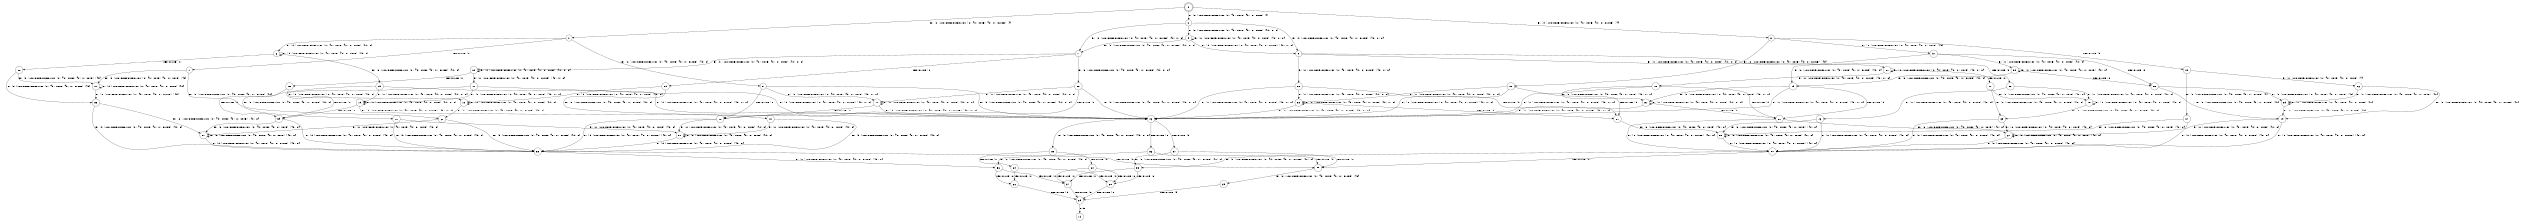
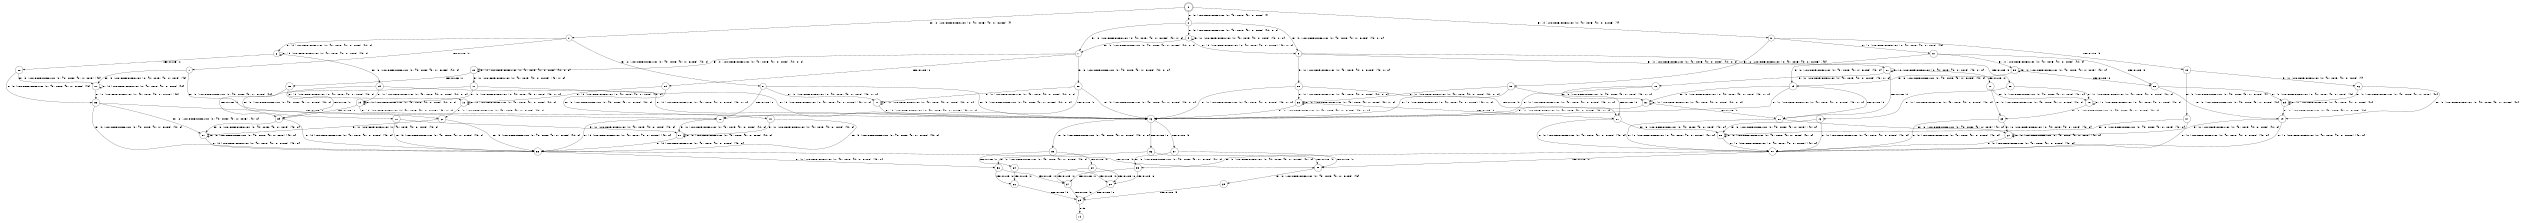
  digraph {
    fontname="DejaVu Sans Mono"
    node [fontname="DejaVu Sans Mono" shape=circle]
    edge [fontname="DejaVu Sans Mono"]
    0 [peripheries=2]
    1
    2
    3
    4
    5
    6
    7
    8
    9
    10
    11
    12
    13
    14
    15
    16
    17
    18
    19
    20
    21
    22
    23
    24
    25
    26
    27
    28
    29
    30
    31
    32
    33
    34
    35
    36
    37
    38
    39
    40
    41
    42
    43
    44
    45
    46
    47
    48
    49
    50
    51
    52
    53
    54
    55
    56
    57
    58
    60
    61
    62
    63
    64
    65
    66
    67
    68
    69
    70
    0 -> 1 [label="EX !1 !ATOMIC_EXCH_BRANCH (1, +1, TRUE, +1, 1, FALSE) !{}"]
    0 -> 2 [label="EX !2 !ATOMIC_EXCH_BRANCH (1, +0, TRUE, +0, 1, TRUE) !{}"]
    0 -> 3 [label="EX !0 !ATOMIC_EXCH_BRANCH (1, +1, TRUE, +1, 1, FALSE) !{}"]
    1 -> 4 [label="TERMINATE !1"]
    1 -> 5 [label="EX !2 !ATOMIC_EXCH_BRANCH (1, +0, TRUE, +0, 1, FALSE) !{0, 1}"]
    1 -> 6 [label="EX !0 !ATOMIC_EXCH_BRANCH (1, +1, TRUE, +1, 1, TRUE) !{0, 1}"]
    2 -> 7 [label="EX !1 !ATOMIC_EXCH_BRANCH (1, +1, TRUE, +1, 1, FALSE) !{0, 1, 2}"]
    2 -> 8 [label="EX !0 !ATOMIC_EXCH_BRANCH (1, +1, TRUE, +1, 1, FALSE) !{0, 1, 2}"]
    2 -> 9 [label="EX !2 !ATOMIC_EXCH_BRANCH (1, +0, TRUE, +0, 1, TRUE) !{0, 1, 2}"]
    3 -> 10 [label="TERMINATE !0"]
    3 -> 11 [label="EX !1 !ATOMIC_EXCH_BRANCH (1, +1, TRUE, +1, 1, TRUE) !{0}"]
    3 -> 12 [label="EX !2 !ATOMIC_EXCH_BRANCH (1, +0, TRUE, +0, 1, FALSE) !{0}"]
    4 -> 13 [label="EX !2 !ATOMIC_EXCH_BRANCH (1, +0, TRUE, +0, 1, FALSE) !{0}"]
    4 -> 14 [label="EX !0 !ATOMIC_EXCH_BRANCH (1, +1, TRUE, +1, 1, TRUE) !{0}"]
    5 -> 15 [label="TERMINATE !1"]
    5 -> 16 [label="EX !0 !ATOMIC_EXCH_BRANCH (1, +1, TRUE, +1, 1, FALSE) !{0, 1, 2}"]
    5 -> 17 [label="EX !2 !ATOMIC_EXCH_BRANCH (1, +0, TRUE, +0, 2, TRUE) !{0, 1, 2}"]
    6 -> 6 [label="EX !0 !ATOMIC_EXCH_BRANCH (1, +1, TRUE, +1, 1, TRUE) !{0, 1}"]
    6 -> 18 [label="TERMINATE !1"]
    6 -> 19 [label="EX !2 !ATOMIC_EXCH_BRANCH (1, +0, TRUE, +0, 1, FALSE) !{0, 1}"]
    7 -> 20 [label="TERMINATE !1"]
    7 -> 21 [label="EX !0 !ATOMIC_EXCH_BRANCH (1, +1, TRUE, +1, 1, TRUE) !{0, 1, 2}"]
    7 -> 22 [label="EX !2 !ATOMIC_EXCH_BRANCH (1, +0, TRUE, +0, 1, FALSE) !{0, 1, 2}"]
    8 -> 23 [label="TERMINATE !0"]
    8 -> 24 [label="EX !1 !ATOMIC_EXCH_BRANCH (1, +1, TRUE, +1, 1, TRUE) !{0, 1, 2}"]
    8 -> 25 [label="EX !2 !ATOMIC_EXCH_BRANCH (1, +0, TRUE, +0, 1, FALSE) !{0, 1, 2}"]
    9 -> 7 [label="EX !1 !ATOMIC_EXCH_BRANCH (1, +1, TRUE, +1, 1, FALSE) !{0, 1, 2}"]
    9 -> 8 [label="EX !0 !ATOMIC_EXCH_BRANCH (1, +1, TRUE, +1, 1, FALSE) !{0, 1, 2}"]
    9 -> 9 [label="EX !2 !ATOMIC_EXCH_BRANCH (1, +0, TRUE, +0, 1, TRUE) !{0, 1, 2}"]
    10 -> 26 [label="EX !1 !ATOMIC_EXCH_BRANCH (1, +1, TRUE, +1, 1, TRUE) !{}"]
    10 -> 27 [label="EX !2 !ATOMIC_EXCH_BRANCH (1, +0, TRUE, +0, 1, FALSE) !{}"]
    11 -> 28 [label="TERMINATE !0"]
    11 -> 29 [label="EX !2 !ATOMIC_EXCH_BRANCH (1, +0, TRUE, +0, 1, FALSE) !{0, 1}"]
    11 -> 30 [label="EX !1 !ATOMIC_EXCH_BRANCH (1, +1, TRUE, +1, 1, TRUE) !{0, 1}"]
    12 -> 16 [label="EX !1 !ATOMIC_EXCH_BRANCH (1, +1, TRUE, +1, 1, FALSE) !{0, 1, 2}"]
    12 -> 31 [label="TERMINATE !0"]
    12 -> 32 [label="EX !2 !ATOMIC_EXCH_BRANCH (1, +0, TRUE, +0, 2, TRUE) !{0, 1, 2}"]
    13 -> 33 [label="EX !0 !ATOMIC_EXCH_BRANCH (1, +1, TRUE, +1, 1, FALSE) !{0, 2}"]
    13 -> 34 [label="EX !2 !ATOMIC_EXCH_BRANCH (1, +0, TRUE, +0, 2, TRUE) !{0, 2}"]
    14 -> 14 [label="EX !0 !ATOMIC_EXCH_BRANCH (1, +1, TRUE, +1, 1, TRUE) !{0}"]
    14 -> 35 [label="EX !2 !ATOMIC_EXCH_BRANCH (1, +0, TRUE, +0, 1, FALSE) !{0}"]
    15 -> 33 [label="EX !0 !ATOMIC_EXCH_BRANCH (1, +1, TRUE, +1, 1, FALSE) !{0, 2}"]
    15 -> 34 [label="EX !2 !ATOMIC_EXCH_BRANCH (1, +0, TRUE, +0, 2, TRUE) !{0, 2}"]
    16 -> 36 [label="TERMINATE !1"]
    16 -> 37 [label="TERMINATE !0"]
    16 -> 38 [label="EX !2 !ATOMIC_EXCH_BRANCH (1, +0, TRUE, +0, 2, FALSE) !{0, 1, 2}"]
-   17 -> 15 [label="TERMINATE !1"]
+   35 -> 15 [label="TERMINATE !1"]
    17 -> 16 [label="EX !0 !ATOMIC_EXCH_BRANCH (1, +1, TRUE, +1, 1, FALSE) !{0, 1, 2}"]
    17 -> 17 [label="EX !2 !ATOMIC_EXCH_BRANCH (1, +0, TRUE, +0, 2, TRUE) !{0, 1, 2}"]
    18 -> 14 [label="EX !0 !ATOMIC_EXCH_BRANCH (1, +1, TRUE, +1, 1, TRUE) !{0}"]
    18 -> 35 [label="EX !2 !ATOMIC_EXCH_BRANCH (1, +0, TRUE, +0, 1, FALSE) !{0}"]
    19 -> 16 [label="EX !0 !ATOMIC_EXCH_BRANCH (1, +1, TRUE, +1, 1, FALSE) !{0, 1, 2}"]
    19 -> 39 [label="TERMINATE !0"]
    19 -> 40 [label="EX !2 !ATOMIC_EXCH_BRANCH (1, +0, TRUE, +0, 2, TRUE) !{0, 1, 2}"]
    20 -> 41 [label="EX !0 !ATOMIC_EXCH_BRANCH (1, +1, TRUE, +1, 1, TRUE) !{0, 2}"]
    20 -> 42 [label="EX !2 !ATOMIC_EXCH_BRANCH (1, +0, TRUE, +0, 1, FALSE) !{0, 2}"]
    21 -> 21 [label="EX !0 !ATOMIC_EXCH_BRANCH (1, +1, TRUE, +1, 1, TRUE) !{0, 1, 2}"]
    21 -> 43 [label="TERMINATE !1"]
    21 -> 44 [label="EX !2 !ATOMIC_EXCH_BRANCH (1, +0, TRUE, +0, 1, FALSE) !{0, 1, 2}"]
    22 -> 15 [label="TERMINATE !1"]
    22 -> 16 [label="EX !0 !ATOMIC_EXCH_BRANCH (1, +1, TRUE, +1, 1, FALSE) !{0, 1, 2}"]
    22 -> 17 [label="EX !2 !ATOMIC_EXCH_BRANCH (1, +0, TRUE, +0, 2, TRUE) !{0, 1, 2}"]
    23 -> 45 [label="EX !1 !ATOMIC_EXCH_BRANCH (1, +1, TRUE, +1, 1, TRUE) !{1, 2}"]
    23 -> 46 [label="EX !2 !ATOMIC_EXCH_BRANCH (1, +0, TRUE, +0, 1, FALSE) !{1, 2}"]
    24 -> 24 [label="EX !1 !ATOMIC_EXCH_BRANCH (1, +1, TRUE, +1, 1, TRUE) !{0, 1, 2}"]
    24 -> 47 [label="TERMINATE !0"]
    24 -> 48 [label="EX !2 !ATOMIC_EXCH_BRANCH (1, +0, TRUE, +0, 1, FALSE) !{0, 1, 2}"]
    25 -> 16 [label="EX !1 !ATOMIC_EXCH_BRANCH (1, +1, TRUE, +1, 1, FALSE) !{0, 1, 2}"]
    25 -> 31 [label="TERMINATE !0"]
    25 -> 32 [label="EX !2 !ATOMIC_EXCH_BRANCH (1, +0, TRUE, +0, 2, TRUE) !{0, 1, 2}"]
    26 -> 49 [label="EX !2 !ATOMIC_EXCH_BRANCH (1, +0, TRUE, +0, 1, FALSE) !{1}"]
    26 -> 50 [label="EX !1 !ATOMIC_EXCH_BRANCH (1, +1, TRUE, +1, 1, TRUE) !{1}"]
    27 -> 51 [label="EX !1 !ATOMIC_EXCH_BRANCH (1, +1, TRUE, +1, 1, FALSE) !{1, 2}"]
    27 -> 52 [label="EX !2 !ATOMIC_EXCH_BRANCH (1, +0, TRUE, +0, 2, TRUE) !{1, 2}"]
    28 -> 49 [label="EX !2 !ATOMIC_EXCH_BRANCH (1, +0, TRUE, +0, 1, FALSE) !{1}"]
    28 -> 50 [label="EX !1 !ATOMIC_EXCH_BRANCH (1, +1, TRUE, +1, 1, TRUE) !{1}"]
    29 -> 16 [label="EX !1 !ATOMIC_EXCH_BRANCH (1, +1, TRUE, +1, 1, FALSE) !{0, 1, 2}"]
    29 -> 53 [label="TERMINATE !0"]
    29 -> 54 [label="EX !2 !ATOMIC_EXCH_BRANCH (1, +0, TRUE, +0, 2, TRUE) !{0, 1, 2}"]
    30 -> 28 [label="TERMINATE !0"]
    30 -> 29 [label="EX !2 !ATOMIC_EXCH_BRANCH (1, +0, TRUE, +0, 1, FALSE) !{0, 1}"]
    30 -> 30 [label="EX !1 !ATOMIC_EXCH_BRANCH (1, +1, TRUE, +1, 1, TRUE) !{0, 1}"]
+   31 -> 51 [label="EX !1 !ATOMIC_EXCH_BRANCH (1, +1, TRUE, +1, 1, FALSE) !{1, 2}"]
    31 -> 52 [label="EX !2 !ATOMIC_EXCH_BRANCH (1, +0, TRUE, +0, 2, TRUE) !{1, 2}"]
    32 -> 16 [label="EX !1 !ATOMIC_EXCH_BRANCH (1, +1, TRUE, +1, 1, FALSE) !{0, 1, 2}"]
    32 -> 31 [label="TERMINATE !0"]
    32 -> 32 [label="EX !2 !ATOMIC_EXCH_BRANCH (1, +0, TRUE, +0, 2, TRUE) !{0, 1, 2}"]
    33 -> 55 [label="TERMINATE !0"]
    33 -> 56 [label="EX !2 !ATOMIC_EXCH_BRANCH (1, +0, TRUE, +0, 2, FALSE) !{0, 2}"]
    34 -> 33 [label="EX !0 !ATOMIC_EXCH_BRANCH (1, +1, TRUE, +1, 1, FALSE) !{0, 2}"]
    34 -> 34 [label="EX !2 !ATOMIC_EXCH_BRANCH (1, +0, TRUE, +0, 2, TRUE) !{0, 2}"]
    35 -> 33 [label="EX !0 !ATOMIC_EXCH_BRANCH (1, +1, TRUE, +1, 1, FALSE) !{0, 2}"]
    35 -> 57 [label="EX !2 !ATOMIC_EXCH_BRANCH (1, +0, TRUE, +0, 2, TRUE) !{0, 2}"]
    36 -> 55 [label="TERMINATE !0"]
    36 -> 56 [label="EX !2 !ATOMIC_EXCH_BRANCH (1, +0, TRUE, +0, 2, FALSE) !{0, 2}"]
    37 -> 55 [label="TERMINATE !1"]
    37 -> 58 [label="EX !2 !ATOMIC_EXCH_BRANCH (1, +0, TRUE, +0, 2, FALSE) !{1, 2}"]
    38 -> 60 [label="TERMINATE !2"]
    38 -> 61 [label="TERMINATE !0"]
    39 -> 33 [label="EX !0 !ATOMIC_EXCH_BRANCH (1, +1, TRUE, +1, 1, FALSE) !{0, 2}"]
    39 -> 57 [label="EX !2 !ATOMIC_EXCH_BRANCH (1, +0, TRUE, +0, 2, TRUE) !{0, 2}"]
    40 -> 16 [label="EX !0 !ATOMIC_EXCH_BRANCH (1, +1, TRUE, +1, 1, FALSE) !{0, 1, 2}"]
    40 -> 39 [label="TERMINATE !1"]
    40 -> 40 [label="EX !2 !ATOMIC_EXCH_BRANCH (1, +0, TRUE, +0, 2, TRUE) !{0, 1, 2}"]
    41 -> 41 [label="EX !0 !ATOMIC_EXCH_BRANCH (1, +1, TRUE, +1, 1, TRUE) !{0, 2}"]
    41 -> 62 [label="EX !2 !ATOMIC_EXCH_BRANCH (1, +0, TRUE, +0, 1, FALSE) !{0, 2}"]
    42 -> 33 [label="EX !0 !ATOMIC_EXCH_BRANCH (1, +1, TRUE, +1, 1, FALSE) !{0, 2}"]
    42 -> 34 [label="EX !2 !ATOMIC_EXCH_BRANCH (1, +0, TRUE, +0, 2, TRUE) !{0, 2}"]
    43 -> 41 [label="EX !0 !ATOMIC_EXCH_BRANCH (1, +1, TRUE, +1, 1, TRUE) !{0, 2}"]
    43 -> 62 [label="EX !2 !ATOMIC_EXCH_BRANCH (1, +0, TRUE, +0, 1, FALSE) !{0, 2}"]
    44 -> 16 [label="EX !0 !ATOMIC_EXCH_BRANCH (1, +1, TRUE, +1, 1, FALSE) !{0, 1, 2}"]
    44 -> 39 [label="TERMINATE !1"]
    44 -> 40 [label="EX !2 !ATOMIC_EXCH_BRANCH (1, +0, TRUE, +0, 2, TRUE) !{0, 1, 2}"]
    45 -> 45 [label="EX !1 !ATOMIC_EXCH_BRANCH (1, +1, TRUE, +1, 1, TRUE) !{1, 2}"]
    45 -> 63 [label="EX !2 !ATOMIC_EXCH_BRANCH (1, +0, TRUE, +0, 1, FALSE) !{1, 2}"]
    46 -> 51 [label="EX !1 !ATOMIC_EXCH_BRANCH (1, +1, TRUE, +1, 1, FALSE) !{1, 2}"]
    46 -> 52 [label="EX !2 !ATOMIC_EXCH_BRANCH (1, +0, TRUE, +0, 2, TRUE) !{1, 2}"]
    47 -> 45 [label="EX !1 !ATOMIC_EXCH_BRANCH (1, +1, TRUE, +1, 1, TRUE) !{1, 2}"]
    47 -> 63 [label="EX !2 !ATOMIC_EXCH_BRANCH (1, +0, TRUE, +0, 1, FALSE) !{1, 2}"]
    48 -> 16 [label="EX !1 !ATOMIC_EXCH_BRANCH (1, +1, TRUE, +1, 1, FALSE) !{0, 1, 2}"]
-   48 -> 53 [label="TERMINATE !0"]
+   24 -> 53 [label="TERMINATE !0"]
    48 -> 54 [label="EX !2 !ATOMIC_EXCH_BRANCH (1, +0, TRUE, +0, 2, TRUE) !{0, 1, 2}"]
    49 -> 51 [label="EX !1 !ATOMIC_EXCH_BRANCH (1, +1, TRUE, +1, 1, FALSE) !{1, 2}"]
    49 -> 64 [label="EX !2 !ATOMIC_EXCH_BRANCH (1, +0, TRUE, +0, 2, TRUE) !{1, 2}"]
    50 -> 49 [label="EX !2 !ATOMIC_EXCH_BRANCH (1, +0, TRUE, +0, 1, FALSE) !{1}"]
    50 -> 50 [label="EX !1 !ATOMIC_EXCH_BRANCH (1, +1, TRUE, +1, 1, TRUE) !{1}"]
    51 -> 55 [label="TERMINATE !1"]
    51 -> 58 [label="EX !2 !ATOMIC_EXCH_BRANCH (1, +0, TRUE, +0, 2, FALSE) !{1, 2}"]
    52 -> 51 [label="EX !1 !ATOMIC_EXCH_BRANCH (1, +1, TRUE, +1, 1, FALSE) !{1, 2}"]
    52 -> 52 [label="EX !2 !ATOMIC_EXCH_BRANCH (1, +0, TRUE, +0, 2, TRUE) !{1, 2}"]
    53 -> 51 [label="EX !1 !ATOMIC_EXCH_BRANCH (1, +1, TRUE, +1, 1, FALSE) !{1, 2}"]
    53 -> 64 [label="EX !2 !ATOMIC_EXCH_BRANCH (1, +0, TRUE, +0, 2, TRUE) !{1, 2}"]
    54 -> 16 [label="EX !1 !ATOMIC_EXCH_BRANCH (1, +1, TRUE, +1, 1, FALSE) !{0, 1, 2}"]
    54 -> 53 [label="TERMINATE !0"]
    54 -> 54 [label="EX !2 !ATOMIC_EXCH_BRANCH (1, +0, TRUE, +0, 2, TRUE) !{0, 1, 2}"]
    55 -> 65 [label="EX !2 !ATOMIC_EXCH_BRANCH (1, +0, TRUE, +0, 2, FALSE) !{2}"]
    56 -> 66 [label="TERMINATE !2"]
    56 -> 67 [label="TERMINATE !0"]
    57 -> 33 [label="EX !0 !ATOMIC_EXCH_BRANCH (1, +1, TRUE, +1, 1, FALSE) !{0, 2}"]
    57 -> 57 [label="EX !2 !ATOMIC_EXCH_BRANCH (1, +0, TRUE, +0, 2, TRUE) !{0, 2}"]
    58 -> 67 [label="TERMINATE !1"]
    58 -> 68 [label="TERMINATE !2"]
    60 -> 66 [label="TERMINATE !1"]
    60 -> 68 [label="TERMINATE !0"]
    61 -> 67 [label="TERMINATE !1"]
    61 -> 68 [label="TERMINATE !2"]
    62 -> 33 [label="EX !0 !ATOMIC_EXCH_BRANCH (1, +1, TRUE, +1, 1, FALSE) !{0, 2}"]
    62 -> 57 [label="EX !2 !ATOMIC_EXCH_BRANCH (1, +0, TRUE, +0, 2, TRUE) !{0, 2}"]
    63 -> 51 [label="EX !1 !ATOMIC_EXCH_BRANCH (1, +1, TRUE, +1, 1, FALSE) !{1, 2}"]
    63 -> 64 [label="EX !2 !ATOMIC_EXCH_BRANCH (1, +0, TRUE, +0, 2, TRUE) !{1, 2}"]
    64 -> 51 [label="EX !1 !ATOMIC_EXCH_BRANCH (1, +1, TRUE, +1, 1, FALSE) !{1, 2}"]
    64 -> 64 [label="EX !2 !ATOMIC_EXCH_BRANCH (1, +0, TRUE, +0, 2, TRUE) !{1, 2}"]
    65 -> 69 [label="TERMINATE !9"]
    66 -> 69 [label="TERMINATE !0"]
    67 -> 69 [label="TERMINATE !2"]
    68 -> 69 [label="TERMINATE !1"]
    69 -> 70 [label=exit]
  }
